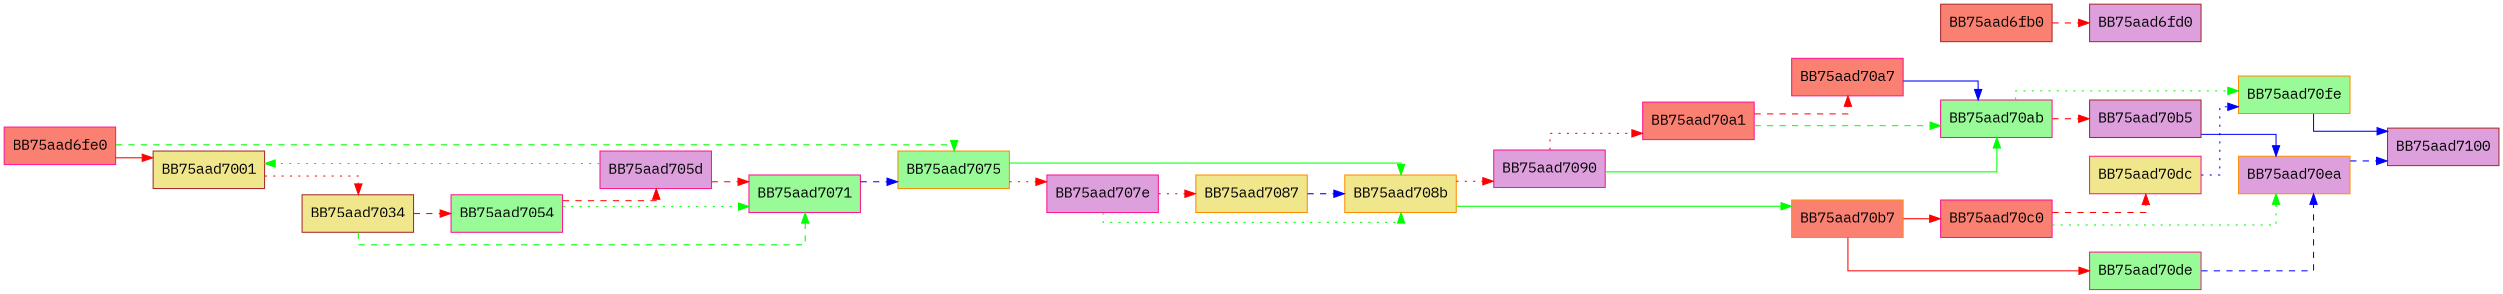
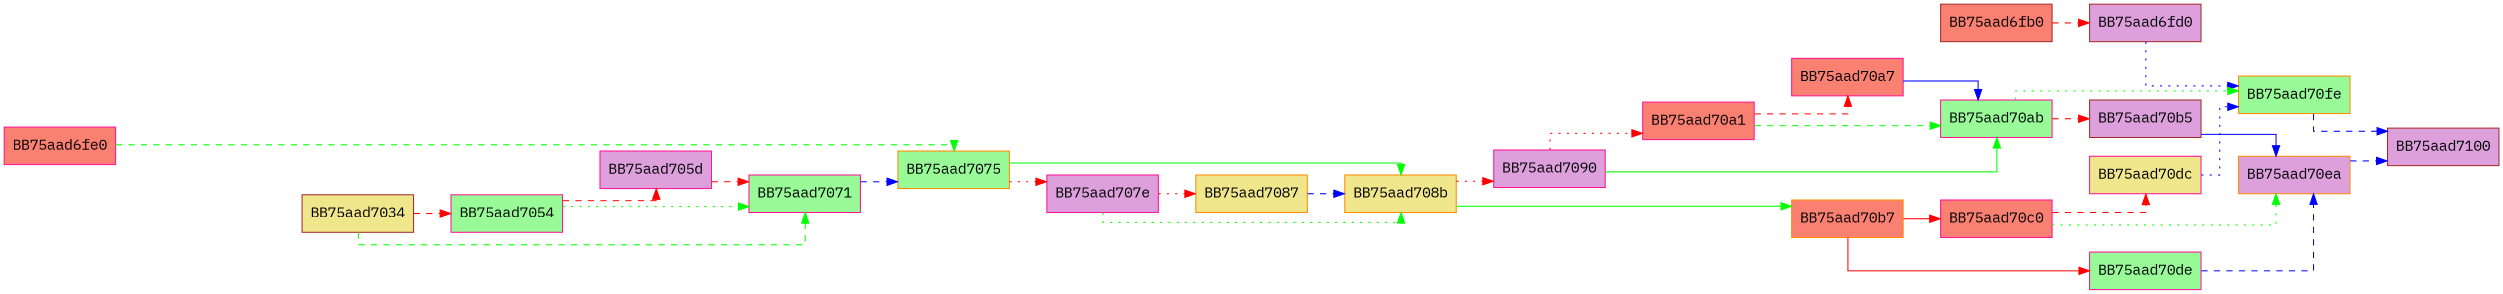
  digraph {
    fontname="IBM Plex Mono"
    rankdir=LR
    splines=ortho
    node [color=deeppink fillcolor=plum fontname="IBM Plex Mono" shape=box style=filled]
    edge [color=red fontname="IBM Plex Mono" style=dashed]
    BB75aad6fb0 [color=brown fillcolor=salmon]
    BB75aad6fd0 [color=brown]
    BB75aad6fe0 [fillcolor=salmon]
    BB75aad7075 [color=darkorange fillcolor=palegreen]
-   BB75aad7001 [color=brown fillcolor=khaki]
    BB75aad70fe [color=darkorange fillcolor=palegreen]
    BB75aad708b [color=darkorange fillcolor=khaki]
    BB75aad707e
    BB75aad7034 [color=brown fillcolor=khaki]
    BB75aad7100 [color=brown]
    BB75aad70b7 [color=darkorange fillcolor=salmon]
    BB75aad7090
    BB75aad7087 [color=darkorange fillcolor=khaki]
    BB75aad7071 [fillcolor=palegreen]
    BB75aad7054 [fillcolor=palegreen]
    BB75aad705d
    BB75aad70de [fillcolor=palegreen]
    BB75aad70c0 [fillcolor=salmon]
    BB75aad70ab [fillcolor=palegreen]
    BB75aad70a1 [fillcolor=salmon]
    BB75aad70ea [color=darkorange]
    BB75aad70dc [fillcolor=khaki]
    BB75aad70b5 [color=brown]
    BB75aad70a7 [fillcolor=salmon]
    BB75aad6fb0 -> BB75aad6fd0
+   BB75aad6fd0 -> BB75aad70fe [color=blue style=dotted]
    BB75aad6fe0 -> BB75aad7075 [color=green]
-   BB75aad6fe0 -> BB75aad7001 [style=solid]
    BB75aad7075 -> BB75aad708b [color=green style=solid]
    BB75aad7075 -> BB75aad707e [style=dotted]
-   BB75aad7001 -> BB75aad7034 [style=dotted]
-   BB75aad70fe -> BB75aad7100 [color=blue style=solid]
+   BB75aad70fe -> BB75aad7100 [color=blue]
    BB75aad708b -> BB75aad70b7 [color=green style=solid]
    BB75aad708b -> BB75aad7090 [style=dotted]
    BB75aad707e -> BB75aad708b [color=green style=dotted]
    BB75aad707e -> BB75aad7087 [style=dotted]
    BB75aad7034 -> BB75aad7071 [color=green]
    BB75aad7034 -> BB75aad7054
    BB75aad70b7 -> BB75aad70de [style=solid]
    BB75aad70b7 -> BB75aad70c0 [style=solid]
    BB75aad7090 -> BB75aad70ab [color=green style=solid]
    BB75aad7090 -> BB75aad70a1 [style=dotted]
    BB75aad7087 -> BB75aad708b [color=blue]
    BB75aad7071 -> BB75aad7075 [color=blue]
    BB75aad7054 -> BB75aad7071 [color=green style=dotted]
    BB75aad7054 -> BB75aad705d
-   BB75aad705d -> BB75aad7001 [color=green style=dotted]
    BB75aad705d -> BB75aad7071
    BB75aad70de -> BB75aad70ea [color=blue]
    BB75aad70c0 -> BB75aad70ea [color=green style=dotted]
    BB75aad70c0 -> BB75aad70dc
    BB75aad70ab -> BB75aad70fe [color=green style=dotted]
    BB75aad70ab -> BB75aad70b5
    BB75aad70a1 -> BB75aad70ab [color=green]
    BB75aad70a1 -> BB75aad70a7
    BB75aad70ea -> BB75aad7100 [color=blue]
    BB75aad70dc -> BB75aad70fe [color=blue style=dotted]
    BB75aad70b5 -> BB75aad70ea [color=blue style=solid]
    BB75aad70a7 -> BB75aad70ab [color=blue style=solid]
  }
